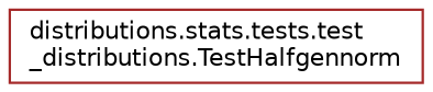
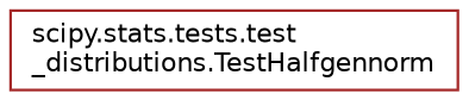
  digraph {
    rankdir=TB
-   n1 [color=brown fillcolor=white fontname=Helvetica fontsize=10 height=0.2 label="distributions.stats.tests.test\l_distributions.TestHalfgennorm" shape=box style=filled width=0.4]
+   n1 [color=brown fillcolor=white fontname=Helvetica fontsize=10 height=0.2 label="scipy.stats.tests.test\l_distributions.TestHalfgennorm" shape=box style=filled width=0.4]
  }
